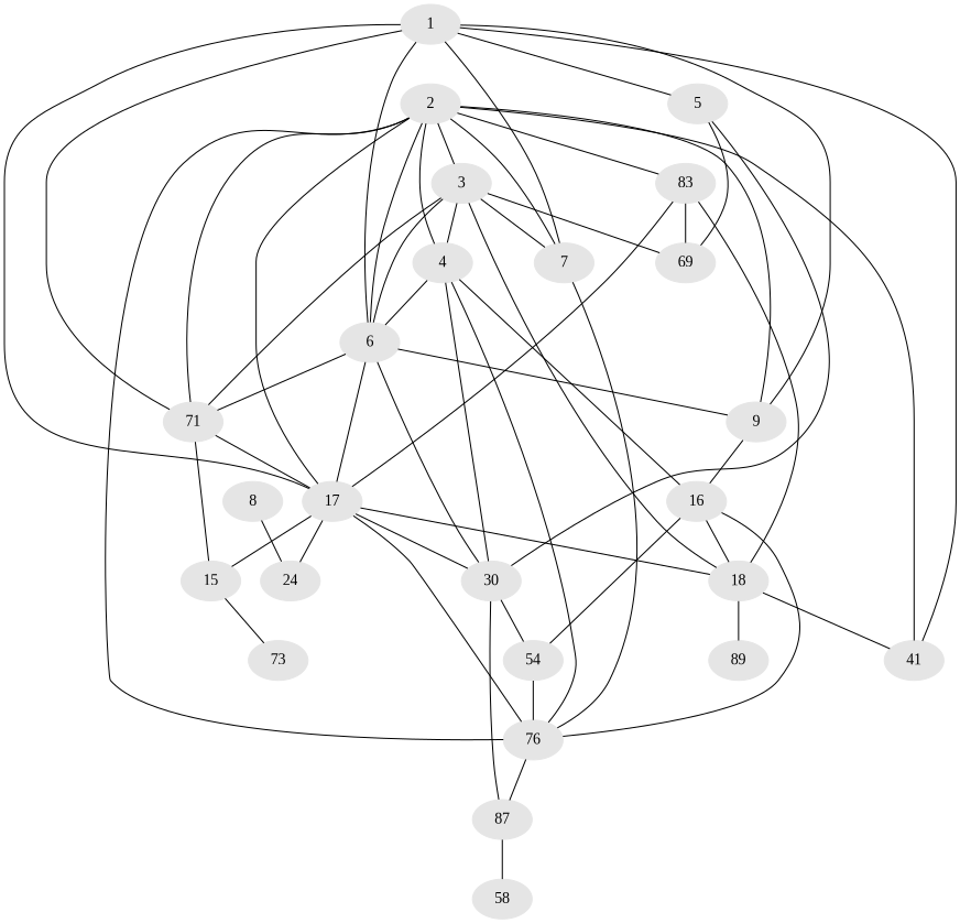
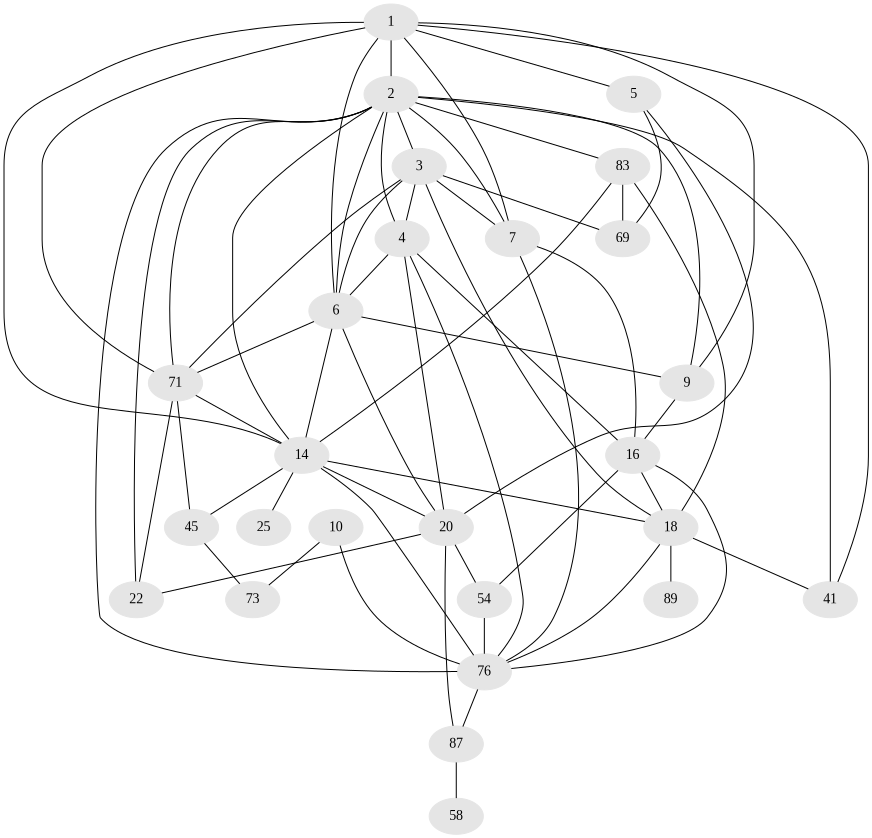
  graph {
    fontname="Liberation Serif"
    node [color=gray90 fontname="Liberation Serif" style=filled]
    edge [fontname="Liberation Serif" weight=1.0]
    1
    2
    5
    7
    9
    n6 [label=71]
-   14 [label=17]
+   14
    n8 [label=41]
    6
    3
    4
    n12 [label=83]
+   22
    n14 [label=76]
    18
    n16 [label=69]
-   20 [label=30]
+   20
    16
-   15
-   25 [label=24]
+   15 [label=45]
+   25
    n21 [label=54]
    n22 [label=87]
-   8
    n24 [label=89]
+   10
    n26 [label=73]
    n27 [label=58]
+   1 -- 2
    1 -- 5 [weight=2.0]
    1 -- 7
    1 -- 9
    1 -- n6 [weight=3.0]
    1 -- 14
    1 -- n8
    1 -- 6
    2 -- 7
    2 -- 9 [weight=2.0]
    2 -- n6
    2 -- 14
    2 -- n8
    2 -- 6
    2 -- 3
    2 -- 4
    2 -- n12
+   2 -- 22
    2 -- n14
    5 -- n16
    5 -- 20
    7 -- n14
+   7 -- 16
    9 -- 16
    n6 -- 14
+   n6 -- 22
    n6 -- 15
    14 -- n14
    14 -- 18
    14 -- 20
    14 -- 15
    14 -- 25
    6 -- 9
    6 -- n6
    6 -- 14
    6 -- 20
    3 -- 7
    3 -- n6 [weight=2.0]
    3 -- 6
    3 -- 4
    3 -- 18
    3 -- n16 [weight=2.0]
    4 -- 6
    4 -- n14
    4 -- 20
    4 -- 16 [weight=2.0]
    n12 -- 14
    n12 -- 18 [weight=2.0]
    n12 -- n16
    n14 -- n22
    18 -- n8
+   18 -- n14
    18 -- n24 [weight=2.0]
+   20 -- 22
    20 -- n21
    20 -- n22
    16 -- n14
    16 -- 18
    16 -- n21
    15 -- n26
    n21 -- n14
    n22 -- n27
-   8 -- 25
+   10 -- n14
+   10 -- n26
  }
